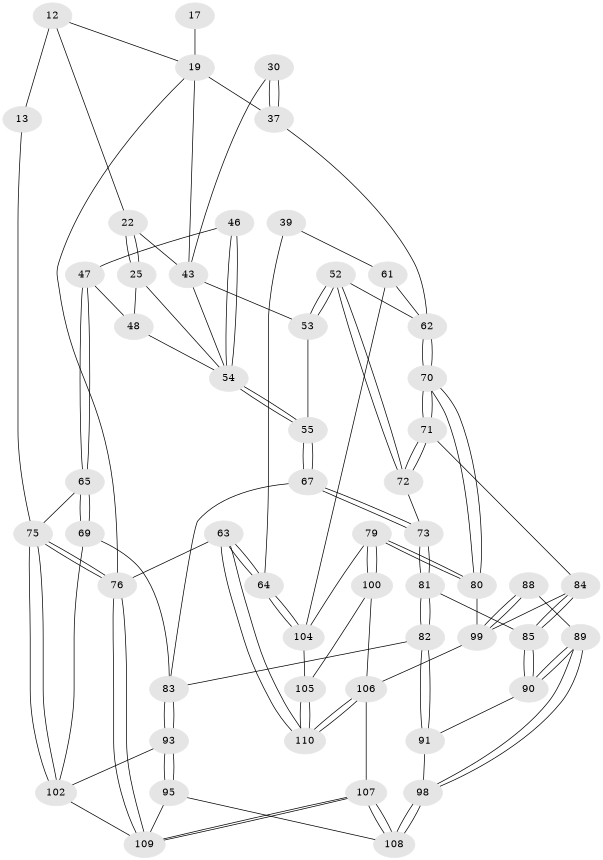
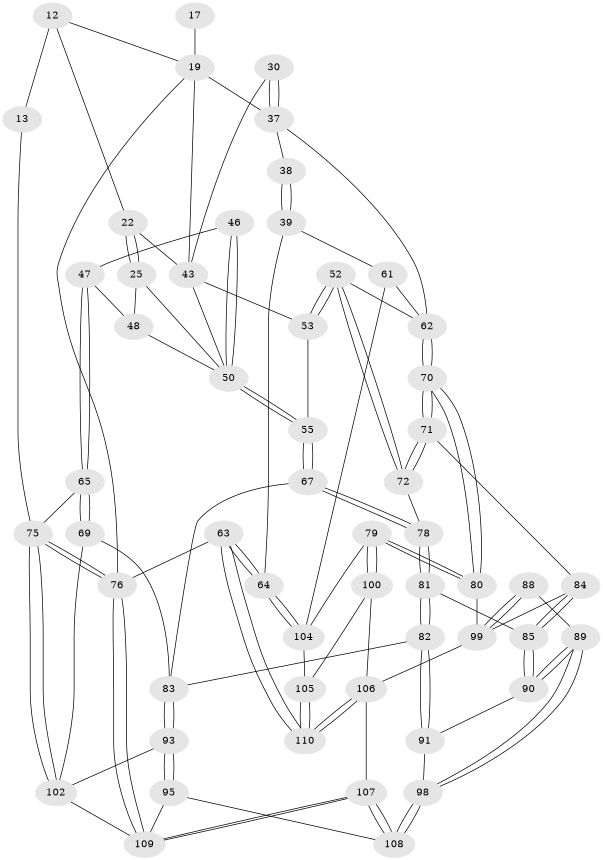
  graph {
    node [color=gray90 style=filled]
    12 [super="+11+10"]
    13 [super="+4"]
    19 [super="+9+18+16"]
    22
    75 [super="+74+66+24"]
    37 [super="+36+29"]
    43 [super="+21+31"]
    76 [super="+2"]
    25
    102 [super="+94+92"]
    17
+   38 [super="+35"]
    62 [super="+57"]
-   54 [super="+44+45"]
+   54 [super="+44+45" label=50]
    53 [super="+42"]
    63 [super="+15"]
    64 [super="+58+32"]
    110
    109 [super="+103"]
    48 [super="+26"]
    55
    30
    39 [super="+34"]
    70
    61 [super="+60"]
    104 [super="+78+77+59"]
    46
    47
    65
    69
    52
    72
-   73
+   73 [label=78]
    67
    83 [super="+68"]
    105
    71
    80
    81
    93
    84
    99 [super="+86+87"]
    85
    82
    79
    100
    106 [super="+101"]
    91
    90
    98 [super="+95"]
    n51 [label=95]
    88
    89
    108 [super="+96"]
    107
    12 -- 13 [weight=2]
    12 -- 19
    12 -- 22
    13 -- 75 [weight=2]
    19 -- 37 [weight=2]
    19 -- 43
    19 -- 76
    22 -- 43
    22 -- 25
    22 -- 25
    75 -- 76 [weight=2]
    75 -- 76
    75 -- 102 [weight=2]
    75 -- 102
+   37 -- 38 [weight=2]
    37 -- 62
    43 -- 54
    43 -- 53 [weight=2]
    76 -- 109
    76 -- 109
    25 -- 54
    25 -- 48
    102 -- 109
    17 -- 19 [weight=3]
+   38 -- 39 [weight=2]
+   38 -- 39
    62 -- 70
    62 -- 70
    54 -- 55
    54 -- 55
    53 -- 55
    63 -- 76 [weight=2]
    63 -- 64 [weight=2]
    63 -- 64
    63 -- 110
    63 -- 110
    64 -- 104 [weight=2]
    64 -- 104
    48 -- 54 [weight=2]
    55 -- 67
    55 -- 67
    30 -- 37 [weight=2]
    30 -- 37
    30 -- 43
    39 -- 64
    39 -- 61 [weight=2]
    70 -- 71
    70 -- 71
    70 -- 80
    70 -- 80
    61 -- 62 [weight=3]
    61 -- 104 [weight=2]
    104 -- 105
    46 -- 54 [weight=2]
    46 -- 54
    46 -- 47
    47 -- 48
    47 -- 65
    47 -- 65
    65 -- 75
    65 -- 69
    65 -- 69
    69 -- 102
    69 -- 83
    52 -- 62
    52 -- 53
    52 -- 53
    52 -- 72
    52 -- 72
    72 -- 73
    73 -- 81
    73 -- 81
    67 -- 73
    67 -- 73
    67 -- 83
    83 -- 93
    83 -- 93
    105 -- 110
    105 -- 110
    71 -- 72
    71 -- 72
    71 -- 84
    80 -- 99
    81 -- 85
    81 -- 82
    81 -- 82
    93 -- 102
    93 -- n51
    93 -- n51
    84 -- 99
    84 -- 85
    84 -- 85
    99 -- 106
    85 -- 90
    85 -- 90
    82 -- 83
    82 -- 91
    82 -- 91
    79 -- 104
    79 -- 80
    79 -- 80
    79 -- 100
    79 -- 100
    100 -- 105
    100 -- 106
    106 -- 110
    106 -- 110
    106 -- 107
    91 -- 98
    90 -- 91
    98 -- 108 [weight=2]
    98 -- 108
    n51 -- 109
    n51 -- 108
    88 -- 99 [weight=2]
    88 -- 99
    88 -- 89
    89 -- 90
    89 -- 90
    89 -- 98
    89 -- 98
    107 -- 109
    107 -- 109
    107 -- 108
    107 -- 108
  }
